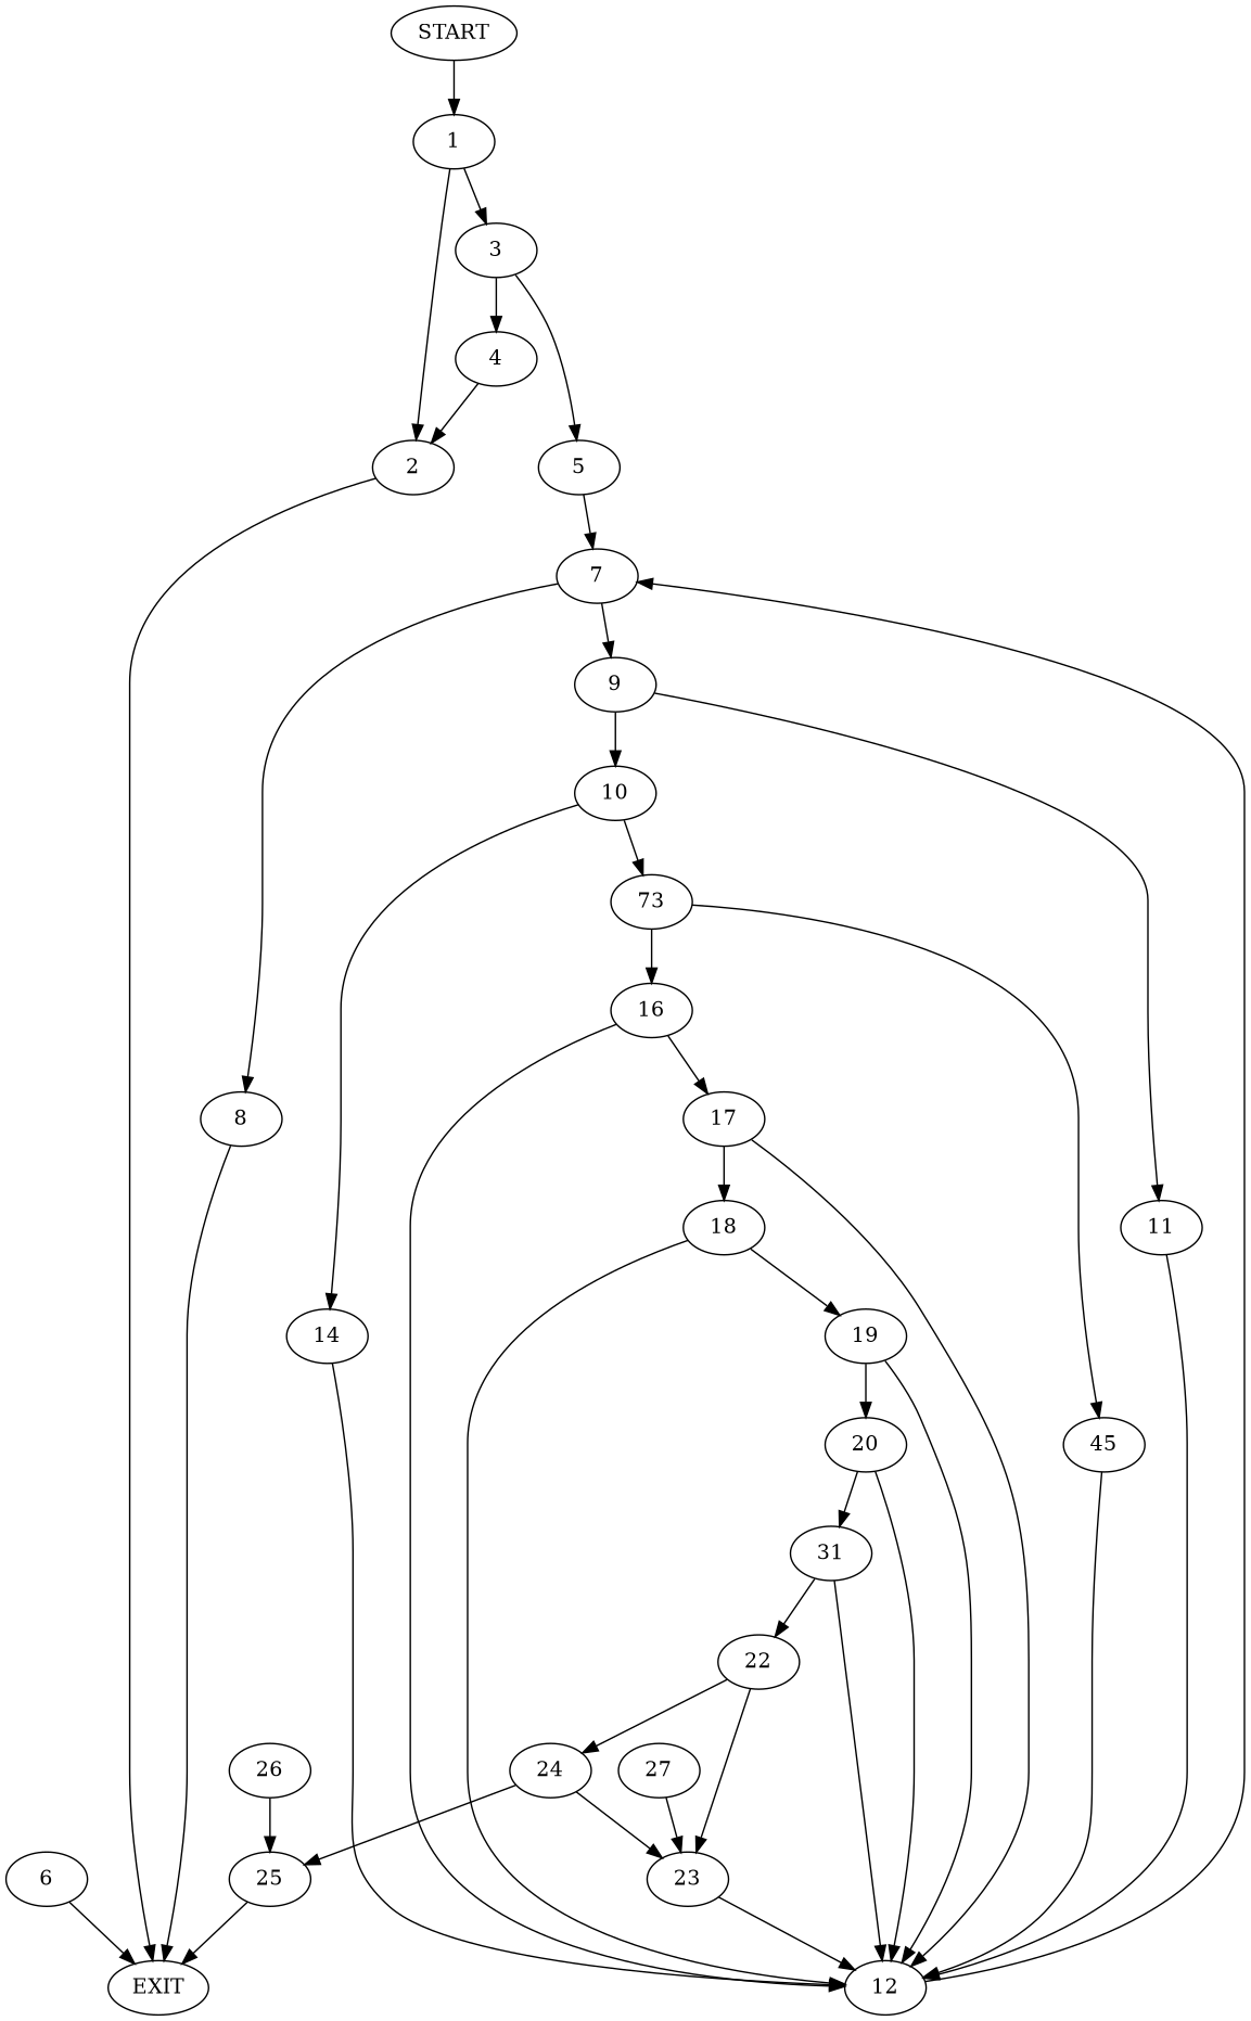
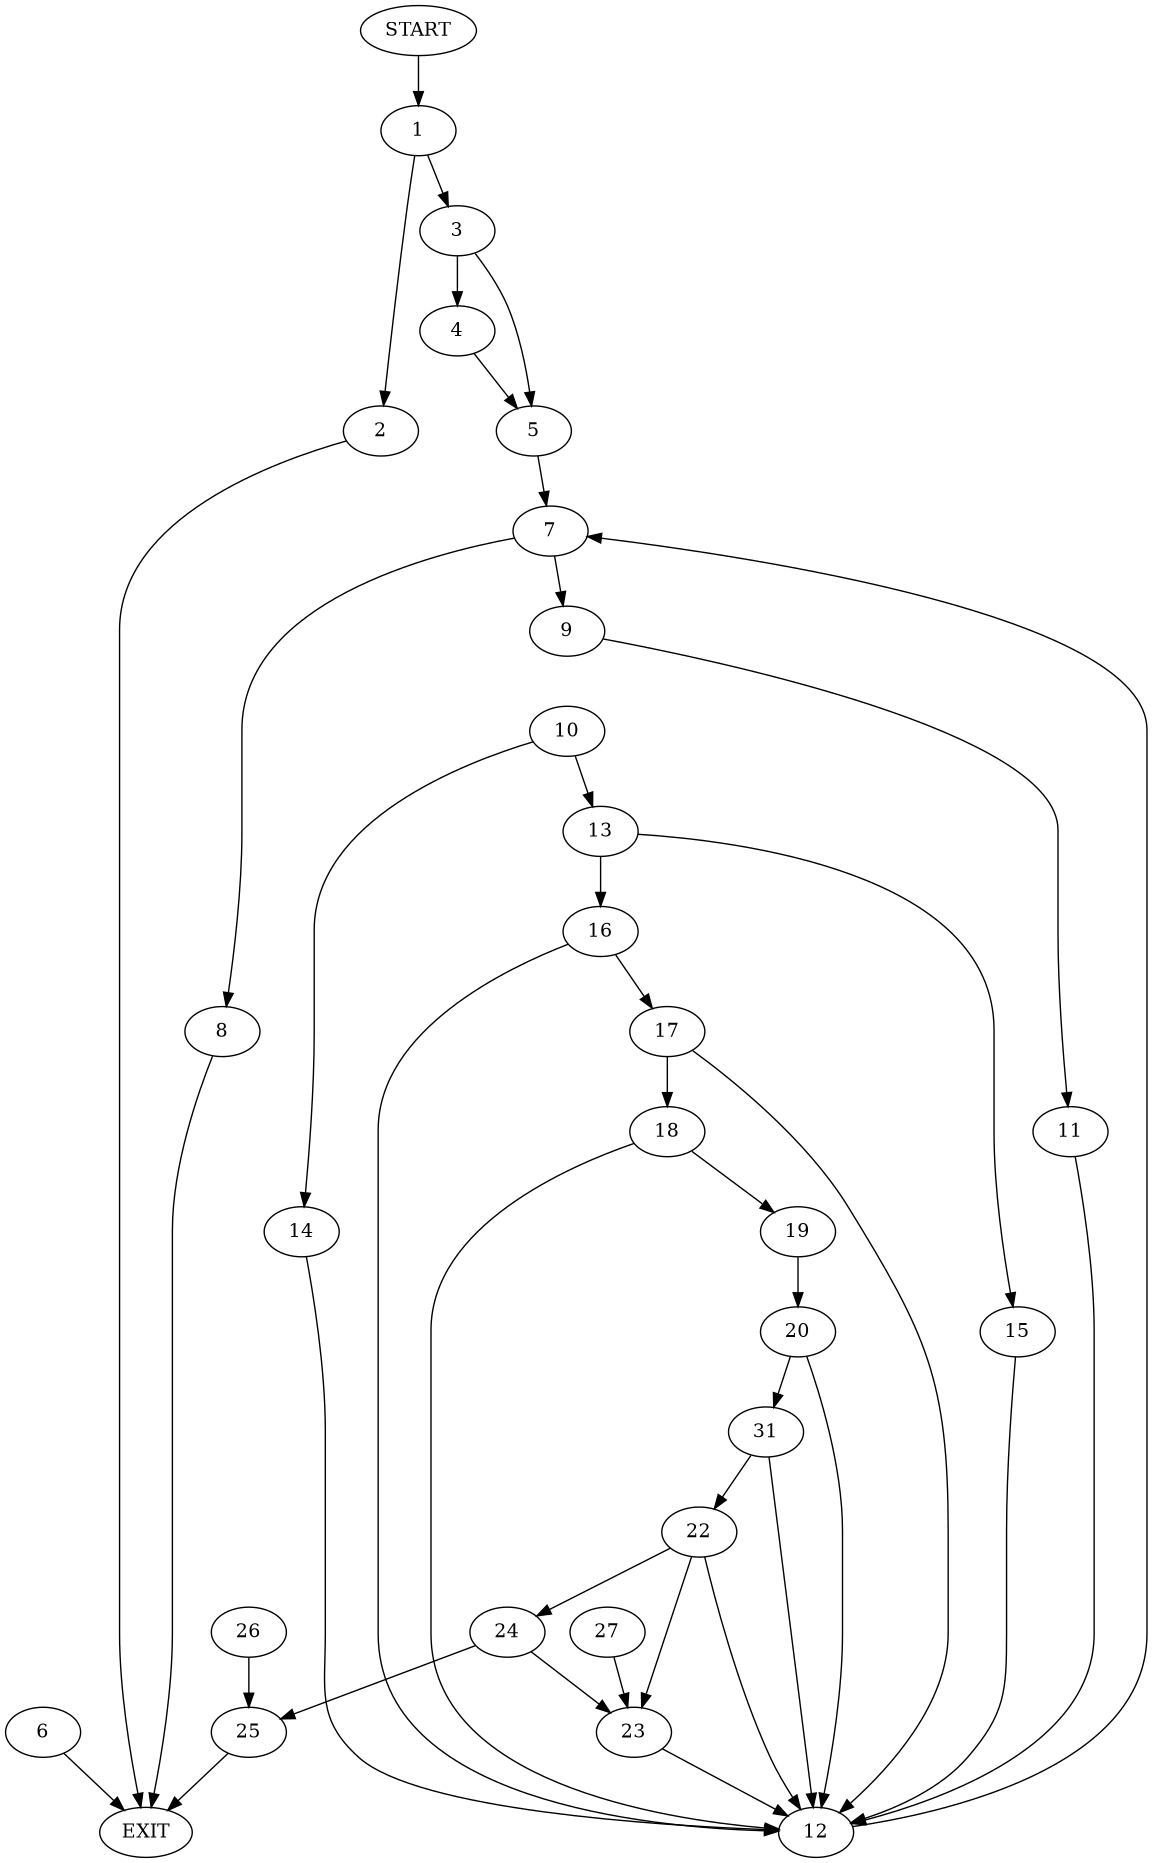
  digraph {
    n1 [label=START]
    1
    2
    3
    27
    23
    n7 [label=EXIT]
    4
    5
    7
    6
    8
    9
    10
    11
-   13 [label=73]
+   13
    14
    12
-   15 [label=45]
+   15
    16
    17
    18
    19
    20
    n25 [label=31]
    22
    24
    25
    26
    n1 -> 1
    1 -> 2
    1 -> 3
    2 -> n7
    3 -> 4
    3 -> 5
    27 -> 23
    23 -> 12
-   4 -> 2
+   4 -> 5
    5 -> 7
    7 -> 8
    7 -> 9
    6 -> n7
    8 -> n7
-   9 -> 10
    9 -> 11
    10 -> 13
    10 -> 14
    11 -> 12
    13 -> 15
    13 -> 16
    14 -> 12
    12 -> 7
    15 -> 12
    16 -> 12
    16 -> 17
    17 -> 12
    17 -> 18
    18 -> 12
    18 -> 19
-   19 -> 12
+   22 -> 12
    19 -> 20
    20 -> 12
    20 -> n25
    n25 -> 12
    n25 -> 22
    22 -> 23
    22 -> 24
    24 -> 23
    24 -> 25
    25 -> n7
    26 -> 25
  }
